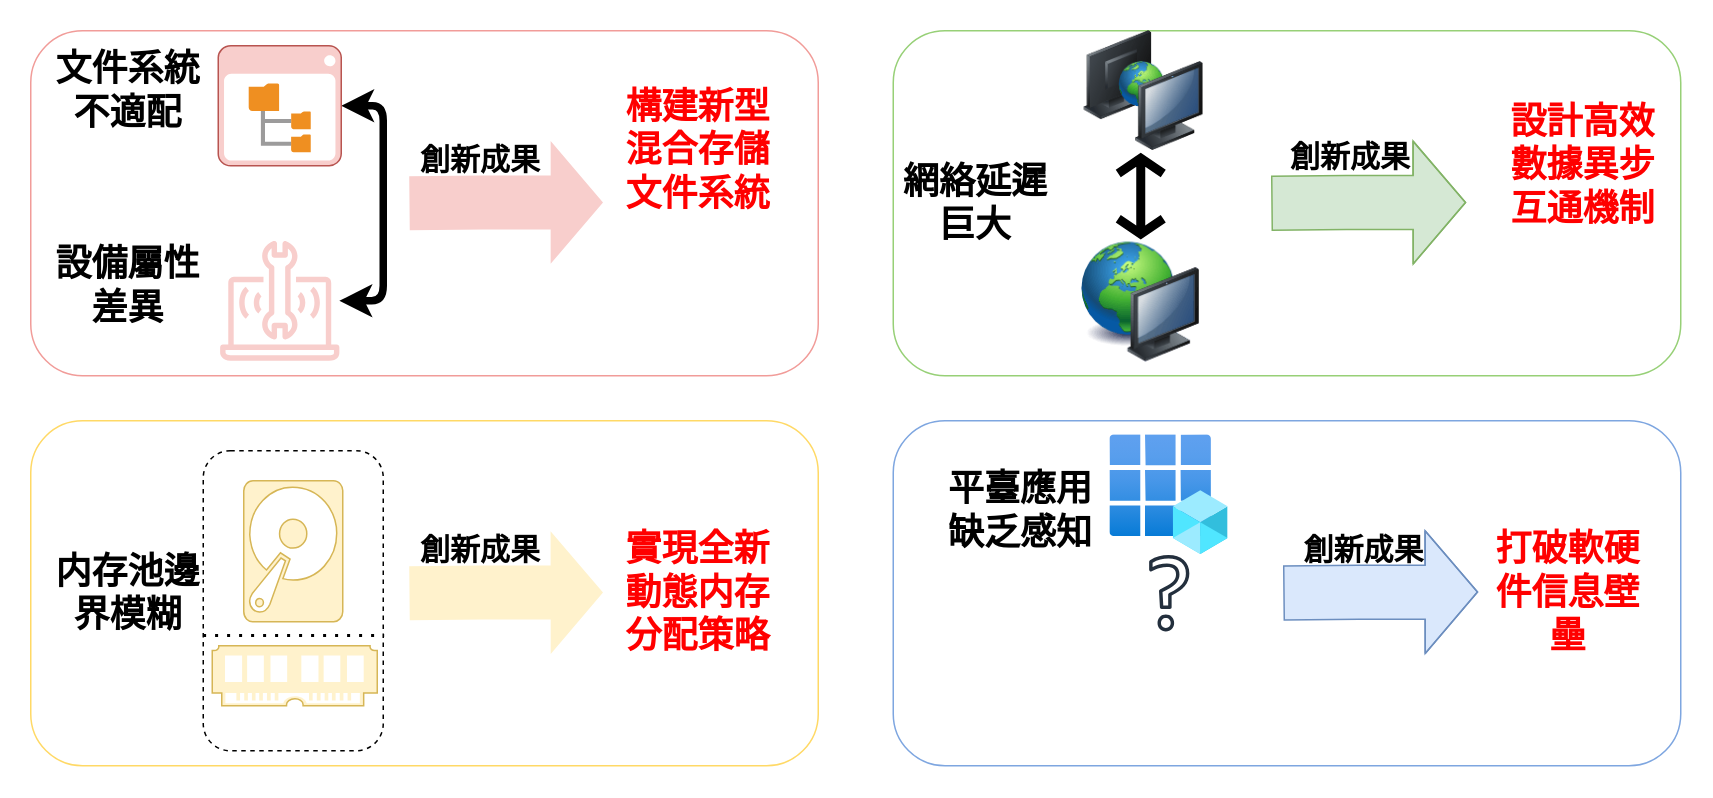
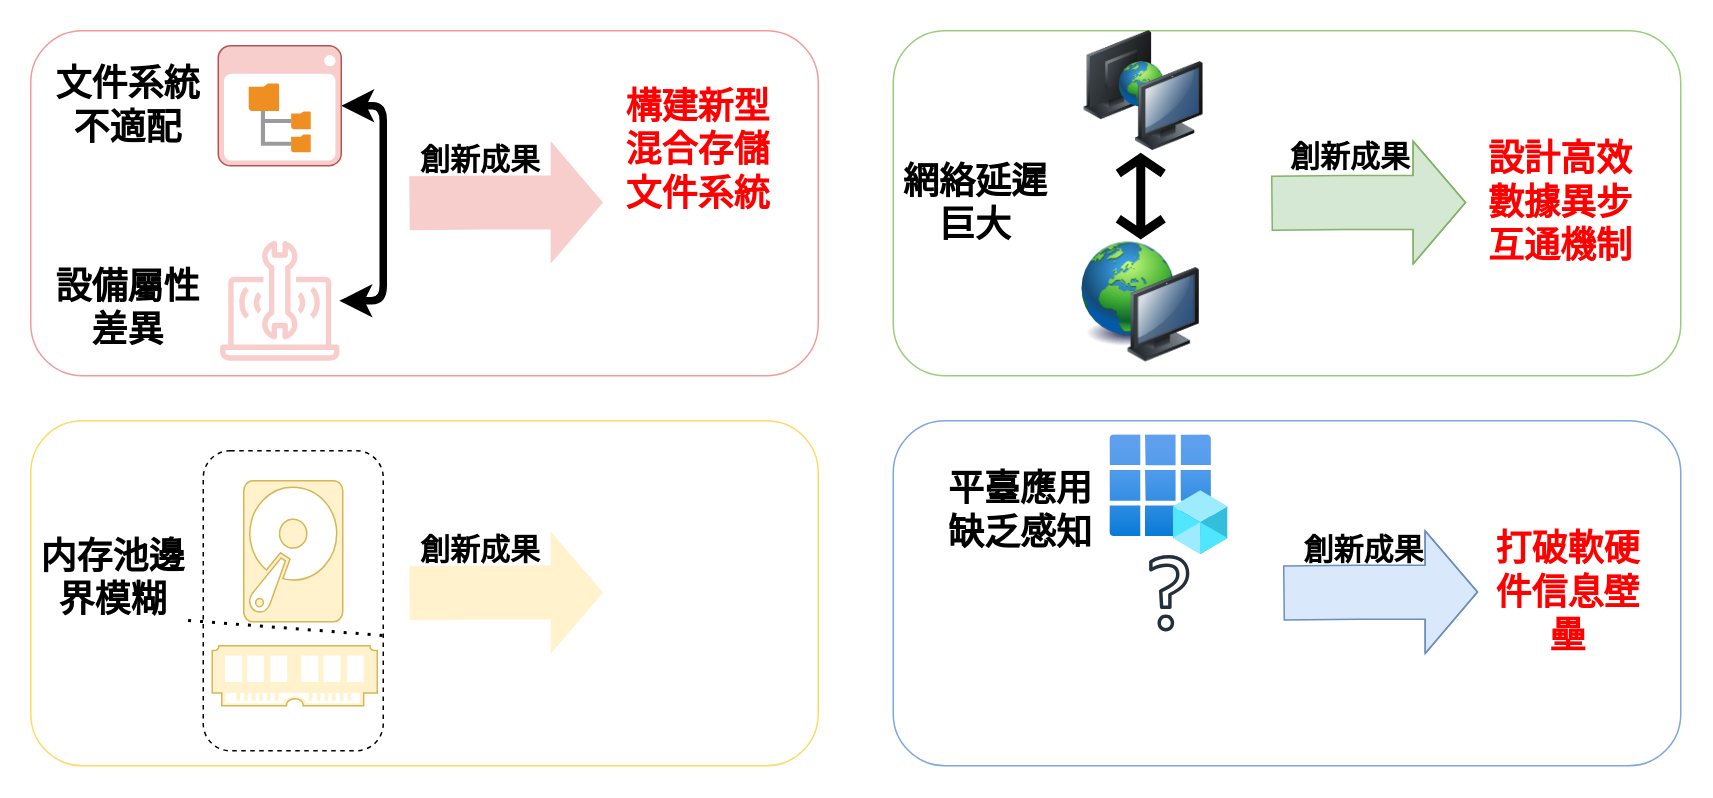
  <mxCell id="0" />
  <mxCell id="1" parent="0" />
  <mxCell id="2" value="" style="rounded=1;whiteSpace=wrap;html=1;strokeColor=#F19C99;" vertex="1" parent="1"><mxGeometry x="20" y="20" width="525" height="230" as="geometry" /></mxCell>
  <mxCell id="3" value="" style="rounded=1;whiteSpace=wrap;html=1;strokeColor=#FFD966;" vertex="1" parent="1"><mxGeometry x="20" y="280" width="525" height="230" as="geometry" /></mxCell>
- <mxCell id="4" value="&lt;span style=&quot;font-size: 24px;&quot;&gt;&lt;b&gt;文件系統不適配&lt;br&gt;&lt;br&gt;&lt;/b&gt;&lt;/span&gt;" style="rounded=0;whiteSpace=wrap;html=1;fillColor=none;strokeColor=none;" vertex="1" parent="1"><mxGeometry x="35" y="40" width="100" height="70" as="geometry" /></mxCell>
+ <mxCell id="4" value="&lt;span style=&quot;font-size: 24px;&quot;&gt;&lt;b&gt;文件系統不適配&lt;br&gt;&lt;br&gt;&lt;/b&gt;&lt;/span&gt;" style="rounded=0;whiteSpace=wrap;html=1;fillColor=none;strokeColor=none;" vertex="1" parent="1"><mxGeometry x="35" y="50" width="100" height="70" as="geometry" /></mxCell>
  <mxCell id="5" value="&lt;b style=&quot;border-color: var(--border-color); font-size: 24px;&quot;&gt;&lt;font style=&quot;border-color: var(--border-color);&quot; color=&quot;#ff0000&quot;&gt;構建新型混合存儲文件系統&lt;/font&gt;&lt;/b&gt;&lt;span style=&quot;font-size: 24px;&quot;&gt;&lt;b&gt;&lt;br&gt;&lt;/b&gt;&lt;/span&gt;" style="rounded=0;whiteSpace=wrap;html=1;fillColor=none;strokeColor=none;" vertex="1" parent="1"><mxGeometry x="415" y="25" width="100" height="150" as="geometry" /></mxCell>
  <mxCell id="6" style="edgeStyle=orthogonalEdgeStyle;rounded=1;orthogonalLoop=1;jettySize=auto;html=1;startArrow=classic;strokeWidth=5;" edge="1" parent="1" source="7" target="8"><mxGeometry relative="1" as="geometry"><Array as="points"><mxPoint x="255" y="200" /><mxPoint x="255" y="70" /></Array></mxGeometry></mxCell>
  <mxCell id="7" value="" style="sketch=0;outlineConnect=0;fillColor=#f8cecc;strokeColor=#b85450;dashed=0;verticalLabelPosition=bottom;verticalAlign=top;align=center;html=1;fontSize=12;fontStyle=0;aspect=fixed;pointerEvents=1;shape=mxgraph.aws4.iot_device_tester;" vertex="1" parent="1"><mxGeometry x="146" y="160" width="80" height="80" as="geometry" /></mxCell>
  <mxCell id="8" value="" style="shadow=0;dashed=0;html=1;strokeColor=#b85450;fillColor=#f8cecc;labelPosition=center;verticalLabelPosition=bottom;verticalAlign=top;align=center;outlineConnect=0;shape=mxgraph.veeam.2d.file_system_browser;" vertex="1" parent="1"><mxGeometry x="145" y="30" width="82" height="80" as="geometry" /></mxCell>
- <mxCell id="9" value="&lt;span style=&quot;font-size: 24px;&quot;&gt;&lt;b&gt;設備屬性差異&lt;br&gt;&lt;/b&gt;&lt;/span&gt;" style="rounded=0;whiteSpace=wrap;html=1;fillColor=none;strokeColor=none;" vertex="1" parent="1"><mxGeometry x="35" y="155" width="100" height="70" as="geometry" /></mxCell>
+ <mxCell id="9" value="&lt;span style=&quot;font-size: 24px;&quot;&gt;&lt;b&gt;設備屬性差異&lt;br&gt;&lt;/b&gt;&lt;/span&gt;" style="rounded=0;whiteSpace=wrap;html=1;fillColor=none;strokeColor=none;" vertex="1" parent="1"><mxGeometry x="35" y="170" width="100" height="70" as="geometry" /></mxCell>
  <mxCell id="10" value="" style="shape=flexArrow;endArrow=classic;html=1;rounded=0;endWidth=44.828;endSize=11.3;width=36;fillColor=#f8cecc;strokeColor=none;" edge="1" parent="1"><mxGeometry width="50" height="50" relative="1" as="geometry"><mxPoint x="272" y="134.97" as="sourcePoint" /><mxPoint x="402" y="134.47" as="targetPoint" /><Array as="points"><mxPoint x="322" y="134.47" /></Array></mxGeometry></mxCell>
  <mxCell id="11" value="" style="group" vertex="1" connectable="0" parent="1"><mxGeometry x="135" y="300" width="120" height="200" as="geometry" /></mxCell>
  <mxCell id="12" value="" style="sketch=0;pointerEvents=1;shadow=0;dashed=0;html=1;strokeColor=#d6b656;fillColor=#fff2cc;labelPosition=center;verticalLabelPosition=bottom;verticalAlign=top;outlineConnect=0;align=center;shape=mxgraph.office.devices.hard_disk;" vertex="1" parent="11"><mxGeometry x="27" y="20" width="66" height="94" as="geometry" /></mxCell>
  <mxCell id="13" value="" style="pointerEvents=1;shadow=0;dashed=0;html=1;strokeColor=#d6b656;fillColor=#fff2cc;labelPosition=center;verticalLabelPosition=bottom;verticalAlign=top;align=center;outlineConnect=0;shape=mxgraph.veeam.ram;" vertex="1" parent="11"><mxGeometry x="6" y="130" width="110" height="40" as="geometry" /></mxCell>
  <mxCell id="14" value="" style="rounded=1;whiteSpace=wrap;html=1;fillColor=none;dashed=1;" vertex="1" parent="11"><mxGeometry width="120" height="200" as="geometry" /></mxCell>
- <mxCell id="15" value="&lt;span style=&quot;font-size: 24px;&quot;&gt;&lt;b&gt;内存池邊界模糊&lt;br&gt;&lt;/b&gt;&lt;/span&gt;" style="rounded=0;whiteSpace=wrap;html=1;fillColor=none;strokeColor=none;" vertex="1" parent="1"><mxGeometry x="35" y="360" width="100" height="70" as="geometry" /></mxCell>
+ <mxCell id="15" value="&lt;span style=&quot;font-size: 24px;&quot;&gt;&lt;b&gt;内存池邊界模糊&lt;br&gt;&lt;/b&gt;&lt;/span&gt;" style="rounded=0;whiteSpace=wrap;html=1;fillColor=none;strokeColor=none;" vertex="1" parent="1"><mxGeometry x="25" y="350" width="100" height="70" as="geometry" /></mxCell>
  <mxCell id="16" value="" style="shape=flexArrow;endArrow=classic;html=1;rounded=0;endWidth=44.828;endSize=11.3;width=36;fillColor=#fff2cc;strokeColor=none;" edge="1" parent="1"><mxGeometry width="50" height="50" relative="1" as="geometry"><mxPoint x="272" y="395.06" as="sourcePoint" /><mxPoint x="402" y="394.47" as="targetPoint" /><Array as="points"><mxPoint x="322" y="394.56" /></Array></mxGeometry></mxCell>
- <mxCell id="17" value="&lt;b style=&quot;border-color: var(--border-color); font-size: 24px;&quot;&gt;&lt;font style=&quot;border-color: var(--border-color);&quot; color=&quot;#ff0000&quot;&gt;實現全新動態内存分配策略&lt;/font&gt;&lt;/b&gt;&lt;span style=&quot;font-size: 24px;&quot;&gt;&lt;b&gt;&lt;br&gt;&lt;/b&gt;&lt;/span&gt;" style="rounded=0;whiteSpace=wrap;html=1;fillColor=none;strokeColor=none;" vertex="1" parent="1"><mxGeometry x="415" y="320" width="100" height="150" as="geometry" /></mxCell>
  <mxCell id="18" value="" style="group" vertex="1" connectable="0" parent="1"><mxGeometry x="595" y="20" width="525" height="230" as="geometry" /></mxCell>
  <mxCell id="19" value="" style="rounded=1;whiteSpace=wrap;html=1;strokeColor=#97D077;" vertex="1" parent="18"><mxGeometry width="525" height="230" as="geometry" /></mxCell>
  <mxCell id="20" value="&lt;span style=&quot;font-size: 24px;&quot;&gt;&lt;b&gt;網絡延遲巨大&lt;br&gt;&lt;/b&gt;&lt;/span&gt;" style="rounded=0;whiteSpace=wrap;html=1;fillColor=none;strokeColor=none;" vertex="1" parent="18"><mxGeometry x="5" y="80" width="100" height="70" as="geometry" /></mxCell>
  <mxCell id="21" value="" style="shape=flexArrow;endArrow=classic;html=1;rounded=0;endWidth=44.828;endSize=11.3;width=36;fillColor=#d5e8d4;strokeColor=#82b366;" edge="1" parent="18"><mxGeometry width="50" height="50" relative="1" as="geometry"><mxPoint x="252" y="115.06" as="sourcePoint" /><mxPoint x="382" y="114.47" as="targetPoint" /><Array as="points"><mxPoint x="302" y="114.56" /></Array></mxGeometry></mxCell>
- <mxCell id="22" value="&lt;span style=&quot;font-size: 24px;&quot;&gt;&lt;b&gt;&lt;font color=&quot;#ff0000&quot;&gt;設計高效數據異步互通機制&lt;/font&gt;&lt;br&gt;&lt;/b&gt;&lt;/span&gt;" style="rounded=0;whiteSpace=wrap;html=1;fillColor=none;strokeColor=none;" vertex="1" parent="18"><mxGeometry x="410" y="15" width="100" height="150" as="geometry" /></mxCell>
+ <mxCell id="22" value="&lt;span style=&quot;font-size: 24px;&quot;&gt;&lt;b&gt;&lt;font color=&quot;#ff0000&quot;&gt;設計高效數據異步互通機制&lt;/font&gt;&lt;br&gt;&lt;/b&gt;&lt;/span&gt;" style="rounded=0;whiteSpace=wrap;html=1;fillColor=none;strokeColor=none;" vertex="1" parent="18"><mxGeometry x="395" y="40" width="100" height="150" as="geometry" /></mxCell>
  <mxCell id="23" value="" style="image;html=1;image=img/lib/clip_art/computers/Network_2_128x128.png" vertex="1" parent="18"><mxGeometry x="127" width="80" height="80" as="geometry" /></mxCell>
  <mxCell id="24" value="" style="image;html=1;image=img/lib/clip_art/computers/Network_128x128.png" vertex="1" parent="18"><mxGeometry x="125" y="141" width="80" height="80" as="geometry" /></mxCell>
  <mxCell id="25" value="" style="html=1;outlineConnect=0;whiteSpace=wrap;fillColor=#AFFFAF;shape=mxgraph.archimate3.commNetw;strokeWidth=6;rotation=90;" vertex="1" parent="18"><mxGeometry x="139.75" y="95.25" width="50.5" height="30" as="geometry" /></mxCell>
  <mxCell id="26" value="&lt;b&gt;&lt;font style=&quot;font-size: 20px;&quot;&gt;創新成果&lt;/font&gt;&lt;/b&gt;" style="text;html=1;strokeColor=none;fillColor=none;align=center;verticalAlign=middle;whiteSpace=wrap;rounded=0;" vertex="1" parent="18"><mxGeometry x="260" y="68.25" width="90" height="30" as="geometry" /></mxCell>
  <mxCell id="27" value="" style="rounded=1;whiteSpace=wrap;html=1;strokeColor=#7EA6E0;" vertex="1" parent="1"><mxGeometry x="595" y="280" width="525" height="230" as="geometry" /></mxCell>
  <mxCell id="28" value="&lt;span style=&quot;font-size: 24px;&quot;&gt;&lt;b&gt;平臺應用缺乏感知&lt;br&gt;&lt;/b&gt;&lt;/span&gt;" style="rounded=0;whiteSpace=wrap;html=1;fillColor=none;strokeColor=none;" vertex="1" parent="1"><mxGeometry x="630" y="305" width="100" height="70" as="geometry" /></mxCell>
  <mxCell id="29" value="" style="shape=flexArrow;endArrow=classic;html=1;rounded=0;endWidth=44.828;endSize=11.3;width=36;fillColor=#dae8fc;strokeColor=#6c8ebf;" edge="1" parent="1"><mxGeometry width="50" height="50" relative="1" as="geometry"><mxPoint x="855" y="394.82" as="sourcePoint" /><mxPoint x="985" y="394.23" as="targetPoint" /><Array as="points"><mxPoint x="905" y="394.32" /></Array></mxGeometry></mxCell>
  <mxCell id="30" value="&lt;span style=&quot;font-size: 24px;&quot;&gt;&lt;b&gt;&lt;font color=&quot;#ff0000&quot;&gt;打破軟硬件信息壁壘&lt;/font&gt;&lt;br&gt;&lt;/b&gt;&lt;/span&gt;" style="rounded=0;whiteSpace=wrap;html=1;fillColor=none;strokeColor=none;" vertex="1" parent="1"><mxGeometry x="995" y="320" width="100" height="150" as="geometry" /></mxCell>
  <mxCell id="31" value="" style="shape=image;html=1;verticalAlign=top;verticalLabelPosition=bottom;labelBackgroundColor=#ffffff;imageAspect=0;aspect=fixed;image=https://cdn2.iconfinder.com/data/icons/competitive-strategy-and-corporate-training/512/194_Computer_desktop_hardware_workstation_System_app_development-128.png" vertex="1" parent="1"><mxGeometry x="734" y="410" width="90" height="90" as="geometry" /></mxCell>
  <mxCell id="32" value="" style="sketch=0;outlineConnect=0;fontColor=#232F3E;gradientColor=none;fillColor=#232F3D;strokeColor=none;dashed=0;verticalLabelPosition=bottom;verticalAlign=top;align=center;html=1;fontSize=12;fontStyle=0;aspect=fixed;pointerEvents=1;shape=mxgraph.aws4.question;" vertex="1" parent="1"><mxGeometry x="765.59" y="369.5" width="26.81" height="51" as="geometry" /></mxCell>
  <mxCell id="33" value="" style="image;aspect=fixed;html=1;points=[];align=center;fontSize=12;image=img/lib/azure2/identity/App_Registrations.svg;" vertex="1" parent="1"><mxGeometry x="739.63" y="289.5" width="78.75" height="80" as="geometry" /></mxCell>
  <mxCell id="34" value="&lt;b&gt;&lt;font style=&quot;font-size: 20px;&quot;&gt;創新成果&lt;/font&gt;&lt;/b&gt;" style="text;html=1;strokeColor=none;fillColor=none;align=center;verticalAlign=middle;whiteSpace=wrap;rounded=0;" vertex="1" parent="1"><mxGeometry x="275" y="90" width="90" height="30" as="geometry" /></mxCell>
  <mxCell id="35" value="&lt;b&gt;&lt;font style=&quot;font-size: 20px;&quot;&gt;創新成果&lt;/font&gt;&lt;/b&gt;" style="text;html=1;strokeColor=none;fillColor=none;align=center;verticalAlign=middle;whiteSpace=wrap;rounded=0;" vertex="1" parent="1"><mxGeometry x="864" y="350" width="90" height="30" as="geometry" /></mxCell>
  <mxCell id="36" value="&lt;b&gt;&lt;font style=&quot;font-size: 20px;&quot;&gt;創新成果&lt;/font&gt;&lt;/b&gt;" style="text;html=1;strokeColor=none;fillColor=none;align=center;verticalAlign=middle;whiteSpace=wrap;rounded=0;" vertex="1" parent="1"><mxGeometry x="275" y="350" width="90" height="30" as="geometry" /></mxCell>
  <mxCell id="37" value="" style="endArrow=none;dashed=1;html=1;dashPattern=1 3;strokeWidth=2;rounded=0;exitX=0.999;exitY=0.902;exitDx=0;exitDy=0;entryX=1.005;entryY=0.616;entryDx=0;entryDy=0;entryPerimeter=0;exitPerimeter=0;" edge="1" parent="1" source="15" target="14"><mxGeometry width="50" height="50" relative="1" as="geometry"><mxPoint x="295" y="580" as="sourcePoint" /><mxPoint x="345" y="530" as="targetPoint" /></mxGeometry></mxCell>
